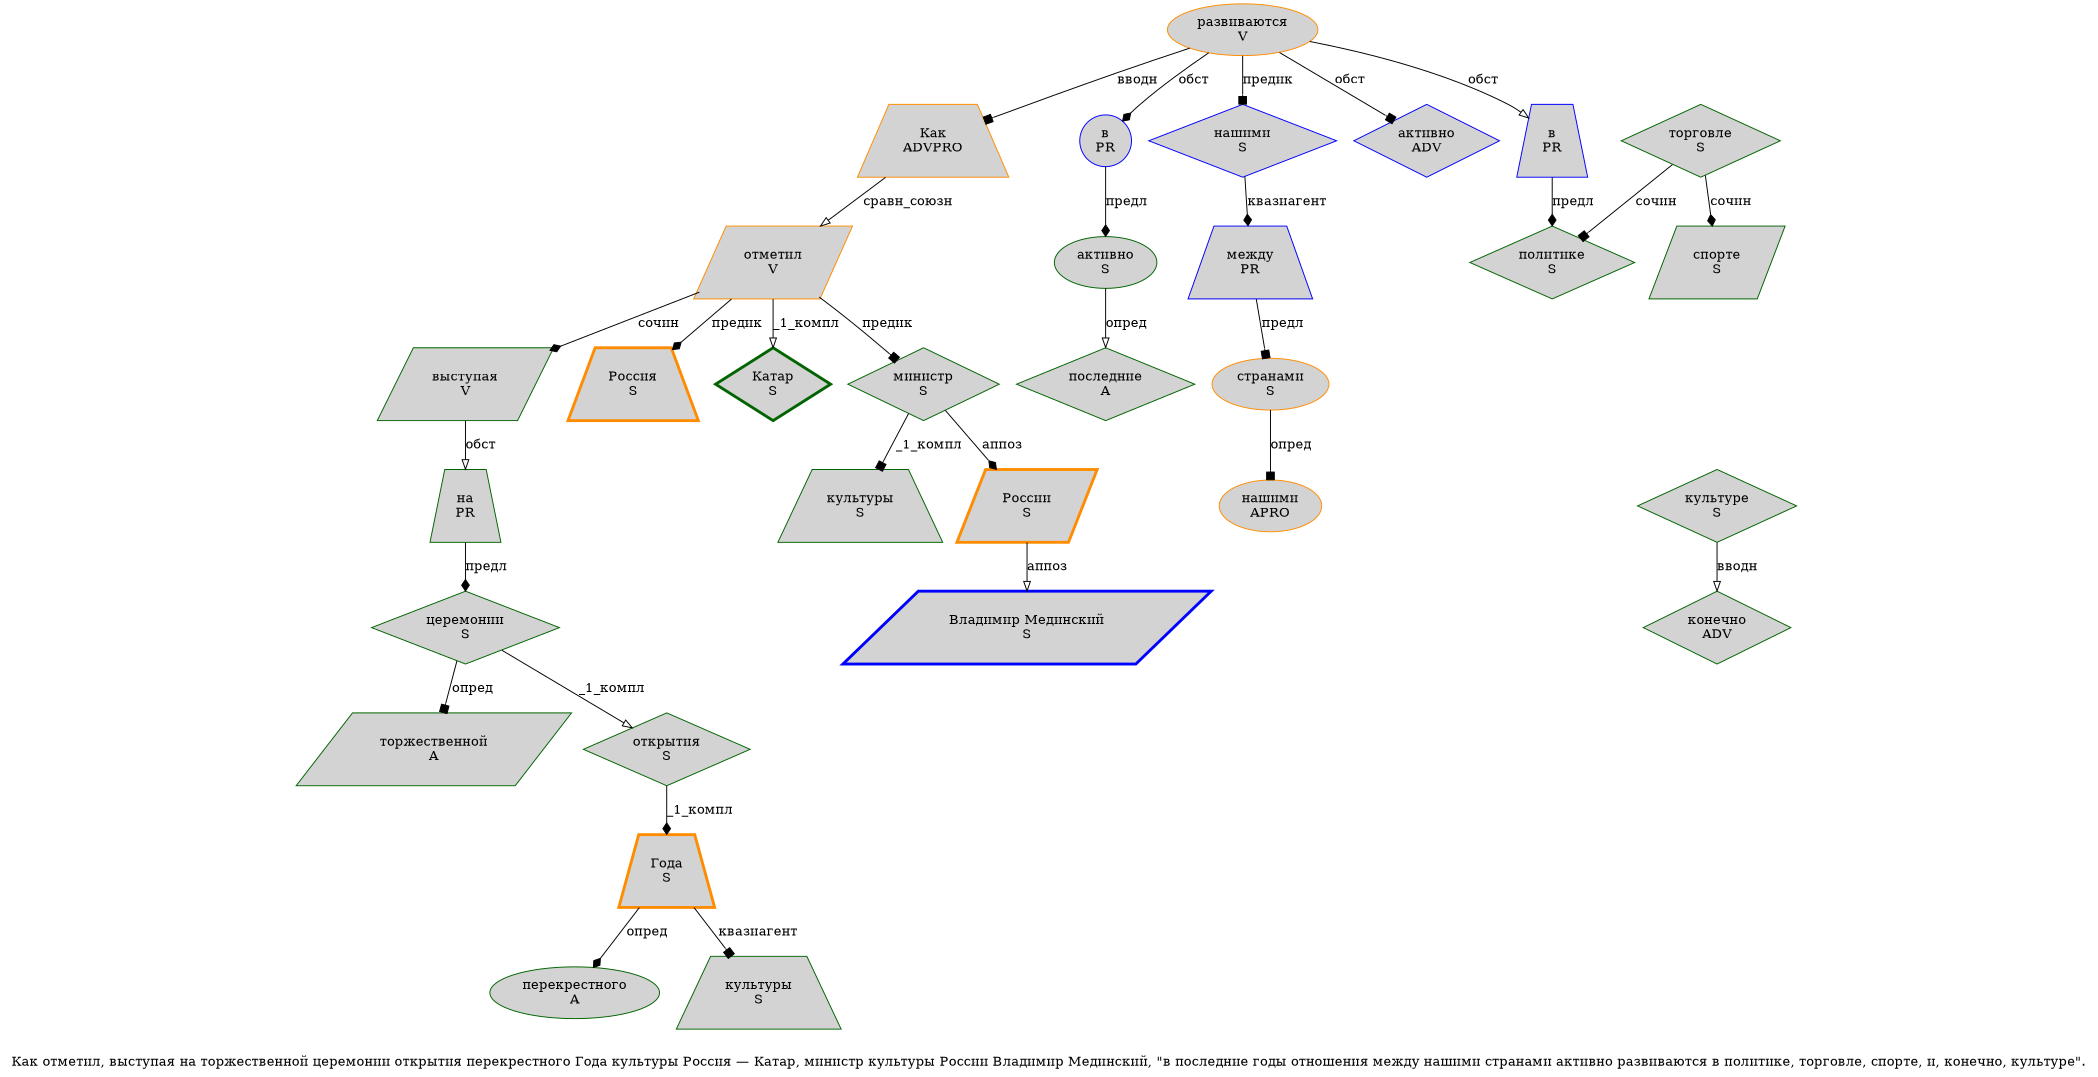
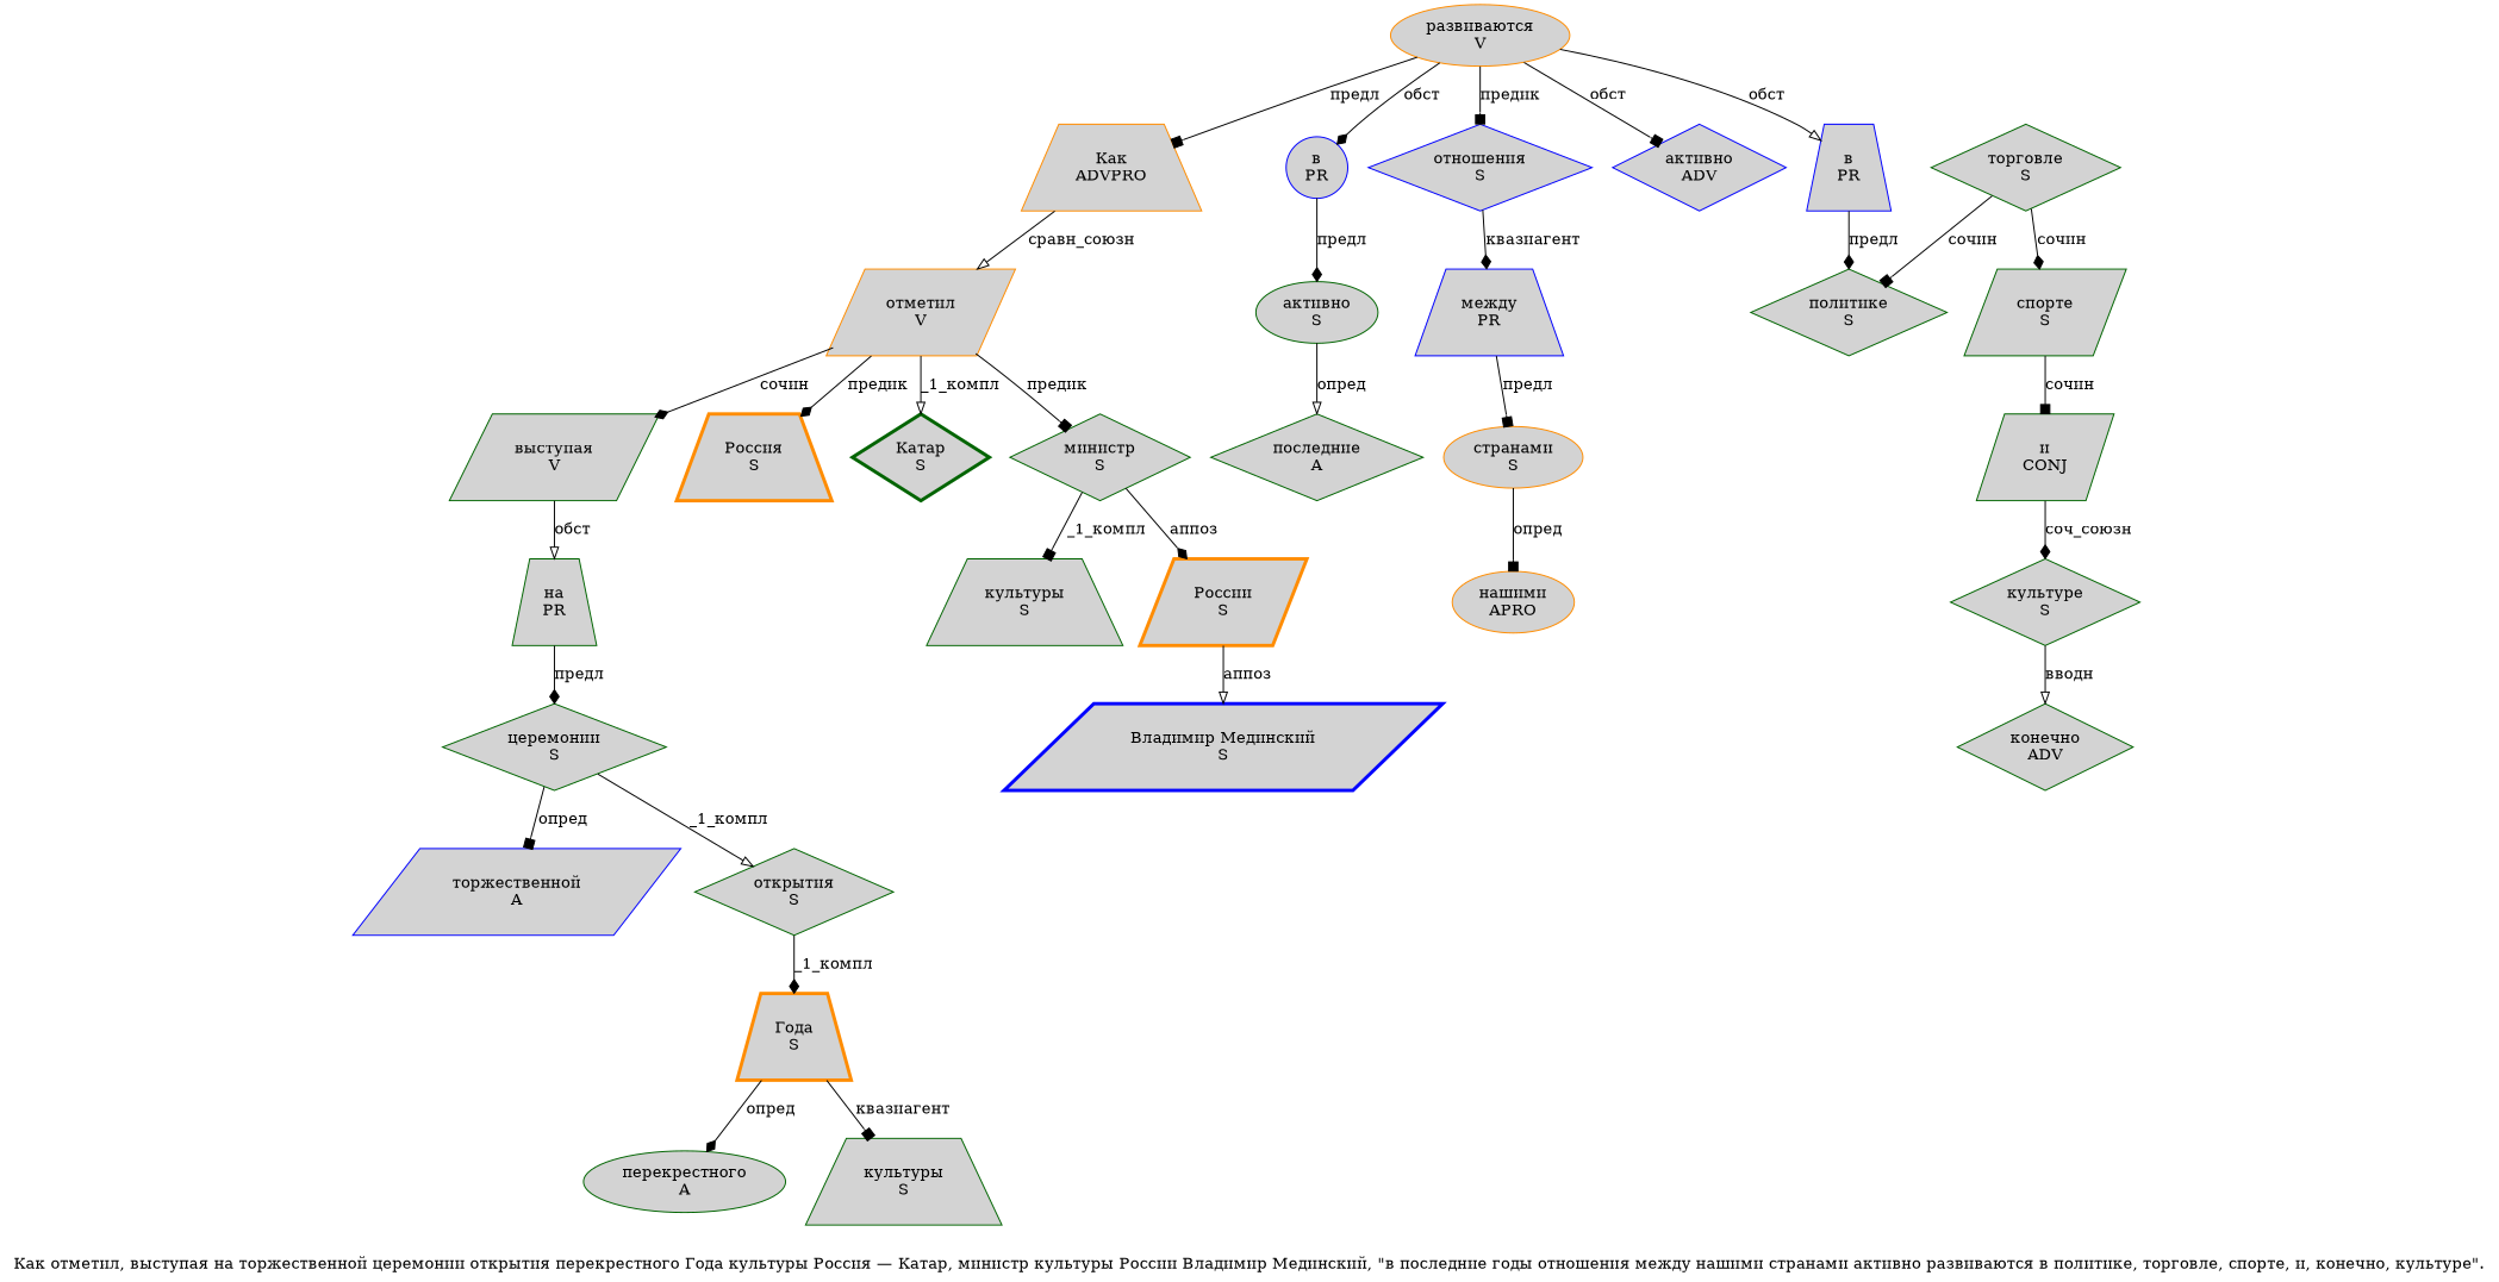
  digraph {
    label="Как отметил, выступая на торжественной церемонии открытия перекрестного Года культуры Россия — Катар, министр культуры России Владимир Мединский, \"в последние годы отношения между нашими странами активно развиваются в политике, торговле, спорте, и, конечно, культуре\"."
    node [color=darkgreen fillcolor=lightgray penwidth=1 shape=diamond style=filled]
    edge [arrowhead=diamond]
    n1 [color=darkorange label="Как\nADVPRO" shape=trapezium]
    n2 [color=darkorange label="отметил\nV" shape=parallelogram]
    n3 [label="выступая\nV" shape=parallelogram]
    n4 [color=darkorange label="Россия\nS" penwidth=3 shape=trapezium]
    n5 [label="Катар\nS" penwidth=3]
    n6 [label="министр\nS"]
    n7 [label="на\nPR" shape=trapezium]
    n8 [label="культуры\nS" shape=trapezium]
    n9 [color=darkorange label="России\nS" penwidth=3 shape=parallelogram]
    n10 [label="церемонии\nS"]
-   n11 [label="торжественной\nA" shape=parallelogram]
+   n11 [color=blue label="торжественной\nA" shape=parallelogram]
    n12 [label="открытия\nS"]
    n13 [color=darkorange label="Года\nS" penwidth=3 shape=trapezium]
    n14 [label="перекрестного\nA" shape=ellipse]
    n15 [label="культуры\nS" shape=trapezium]
    n16 [color=blue label="Владимир Мединский\nS" penwidth=3 shape=parallelogram]
    n17 [color=blue label="в\nPR" shape=ellipse]
    n18 [label="активно\nS" shape=ellipse]
    n19 [label="последние\nA"]
-   n20 [color=blue label="нашими\nS"]
+   n20 [color=blue label="отношения\nS"]
    n21 [color=blue label="между\nPR" shape=trapezium]
    n22 [color=darkorange label="странами\nS" shape=ellipse]
    n23 [color=darkorange label="нашими\nAPRO" shape=ellipse]
    n24 [color=blue label="активно\nADV"]
    n25 [color=darkorange label="развиваются\nV" shape=ellipse]
    n26 [color=blue label="в\nPR" shape=trapezium]
    n27 [label="политике\nS"]
    n28 [label="торговле\nS"]
    n29 [label="спорте\nS" shape=parallelogram]
+   n30 [label="и\nCONJ" shape=parallelogram]
    n31 [label="культуре\nS"]
    n32 [label="конечно\nADV"]
    n1 -> n2 [arrowhead=onormal label="сравн_союзн"]
    n2 -> n3 [label="сочин"]
    n2 -> n4 [label="предик"]
    n2 -> n5 [arrowhead=onormal label="_1_компл"]
    n2 -> n6 [arrowhead=box label="предик"]
    n3 -> n7 [arrowhead=onormal label="обст"]
    n6 -> n8 [arrowhead=box label="_1_компл"]
    n6 -> n9 [label="аппоз"]
    n7 -> n10 [label="предл"]
    n9 -> n16 [arrowhead=onormal label="аппоз"]
    n10 -> n11 [arrowhead=box label="опред"]
    n10 -> n12 [arrowhead=onormal label="_1_компл"]
    n12 -> n13 [label="_1_компл"]
    n13 -> n14 [label="опред"]
    n13 -> n15 [arrowhead=box label="квазиагент"]
    n17 -> n18 [label="предл"]
    n18 -> n19 [arrowhead=onormal label="опред"]
    n20 -> n21 [label="квазиагент"]
    n21 -> n22 [arrowhead=box label="предл"]
    n22 -> n23 [arrowhead=box label="опред"]
-   n25 -> n1 [arrowhead=box label="вводн"]
+   n25 -> n1 [arrowhead=box label="предл"]
    n25 -> n17 [label="обст"]
    n25 -> n20 [arrowhead=box label="предик"]
    n25 -> n24 [arrowhead=box label="обст"]
    n25 -> n26 [arrowhead=onormal label="обст"]
    n26 -> n27 [label="предл"]
    n28 -> n27 [arrowhead=box label="сочин"]
    n28 -> n29 [label="сочин"]
+   n29 -> n30 [arrowhead=box label="сочин"]
+   n30 -> n31 [label="соч_союзн"]
    n31 -> n32 [arrowhead=onormal label="вводн"]
  }
